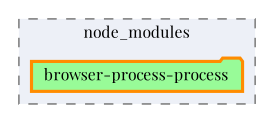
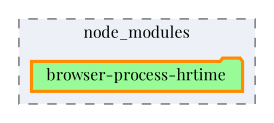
  digraph {
    compound=true
    fontname="Playfair Display"
-   n1 [color=darkorange fillcolor=palegreen fontname="Playfair Display" fontsize=10 height=0.2 label="browser-process-process" shape=folder style="filled,bold" width=0.4]
+   n1 [color=darkorange fillcolor=palegreen fontname="Playfair Display" fontsize=10 height=0.2 label="browser-process-hrtime" shape=folder style="filled,bold" width=0.4]
    subgraph cluster_1 {
      bgcolor="#edf0f7"
      fontsize=10
      label=node_modules
      pencolor=grey50
      style="filled,dashed"
      n1
    }
  }
